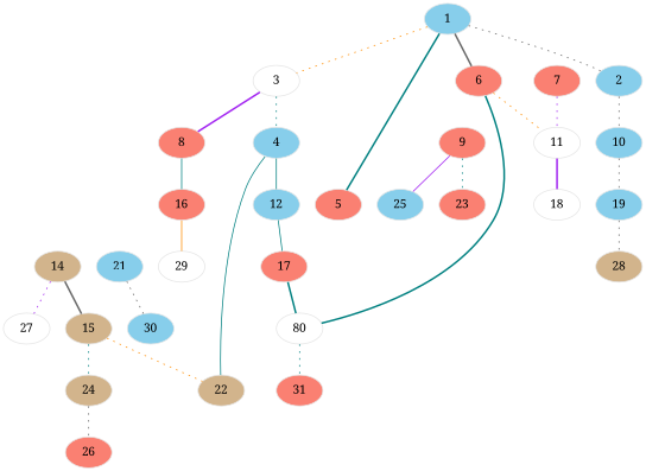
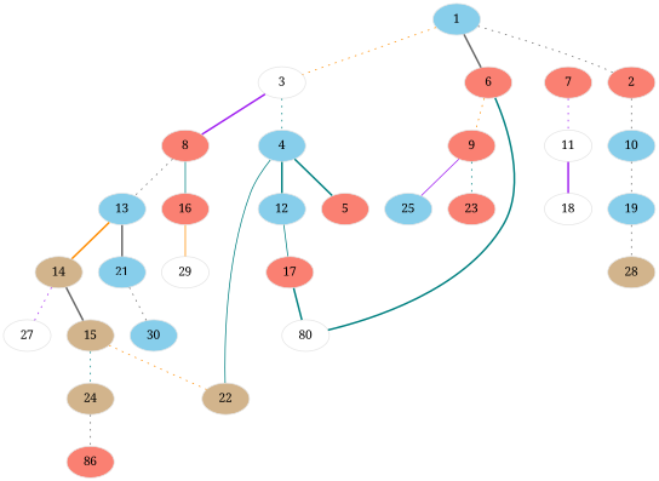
  graph {
    fontname="Noto Serif"
    node [color=gray90 fillcolor=salmon fontname="Noto Serif" style=filled]
    edge [color=teal fontname="Noto Serif" style=dotted weight=1.0]
    1 [fillcolor=skyblue]
-   2 [fillcolor=skyblue]
+   2
    3 [fillcolor=white]
    5
    6
    10 [fillcolor=skyblue]
    4 [fillcolor=skyblue]
    8
    9
    n10 [fillcolor=white label=80]
    11 [fillcolor=white]
    7
    19 [fillcolor=skyblue]
    12 [fillcolor=skyblue]
    22 [fillcolor=tan]
+   13 [fillcolor=skyblue]
    16
    17
    23
    25 [fillcolor=skyblue]
-   31
    18 [fillcolor=white]
    14 [fillcolor=tan]
    21 [fillcolor=skyblue]
    29 [fillcolor=white]
    28 [fillcolor=tan]
    15 [fillcolor=tan]
    27 [fillcolor=white]
    30 [fillcolor=skyblue]
    24 [fillcolor=tan]
-   26
+   26 [label=86]
    1 -- 2 [color=gray40]
    1 -- 3 [color=darkorange]
-   1 -- 5 [style=bold]
+   4 -- 5 [style=bold]
    1 -- 6 [color=gray40 style=bold]
    2 -- 10 [color=gray40]
    3 -- 4
    3 -- 8 [color=purple style=bold]
-   6 -- 11 [color=darkorange]
+   6 -- 9 [color=darkorange]
    6 -- n10 [style=bold]
    10 -- 19 [color=gray40]
-   4 -- 12 [style=solid]
+   4 -- 12 [style=bold]
    4 -- 22 [style=solid]
+   8 -- 13 [color=gray40]
    8 -- 16 [style=solid]
    9 -- 23
    9 -- 25 [color=purple style=solid]
-   n10 -- 31
    11 -- 18 [color=purple style=bold weight=2.0]
    7 -- 11 [color=purple]
    19 -- 28 [color=gray40]
    12 -- 17 [style=solid]
+   13 -- 14 [color=darkorange style=bold]
+   13 -- 21 [color=gray40 style=bold]
    16 -- 29 [color=darkorange style=solid]
    17 -- n10 [style=bold]
    14 -- 15 [color=gray40 style=bold]
    14 -- 27 [color=purple]
    21 -- 30 [color=gray40]
    15 -- 22 [color=darkorange]
    15 -- 24
    24 -- 26 [color=gray40]
  }
